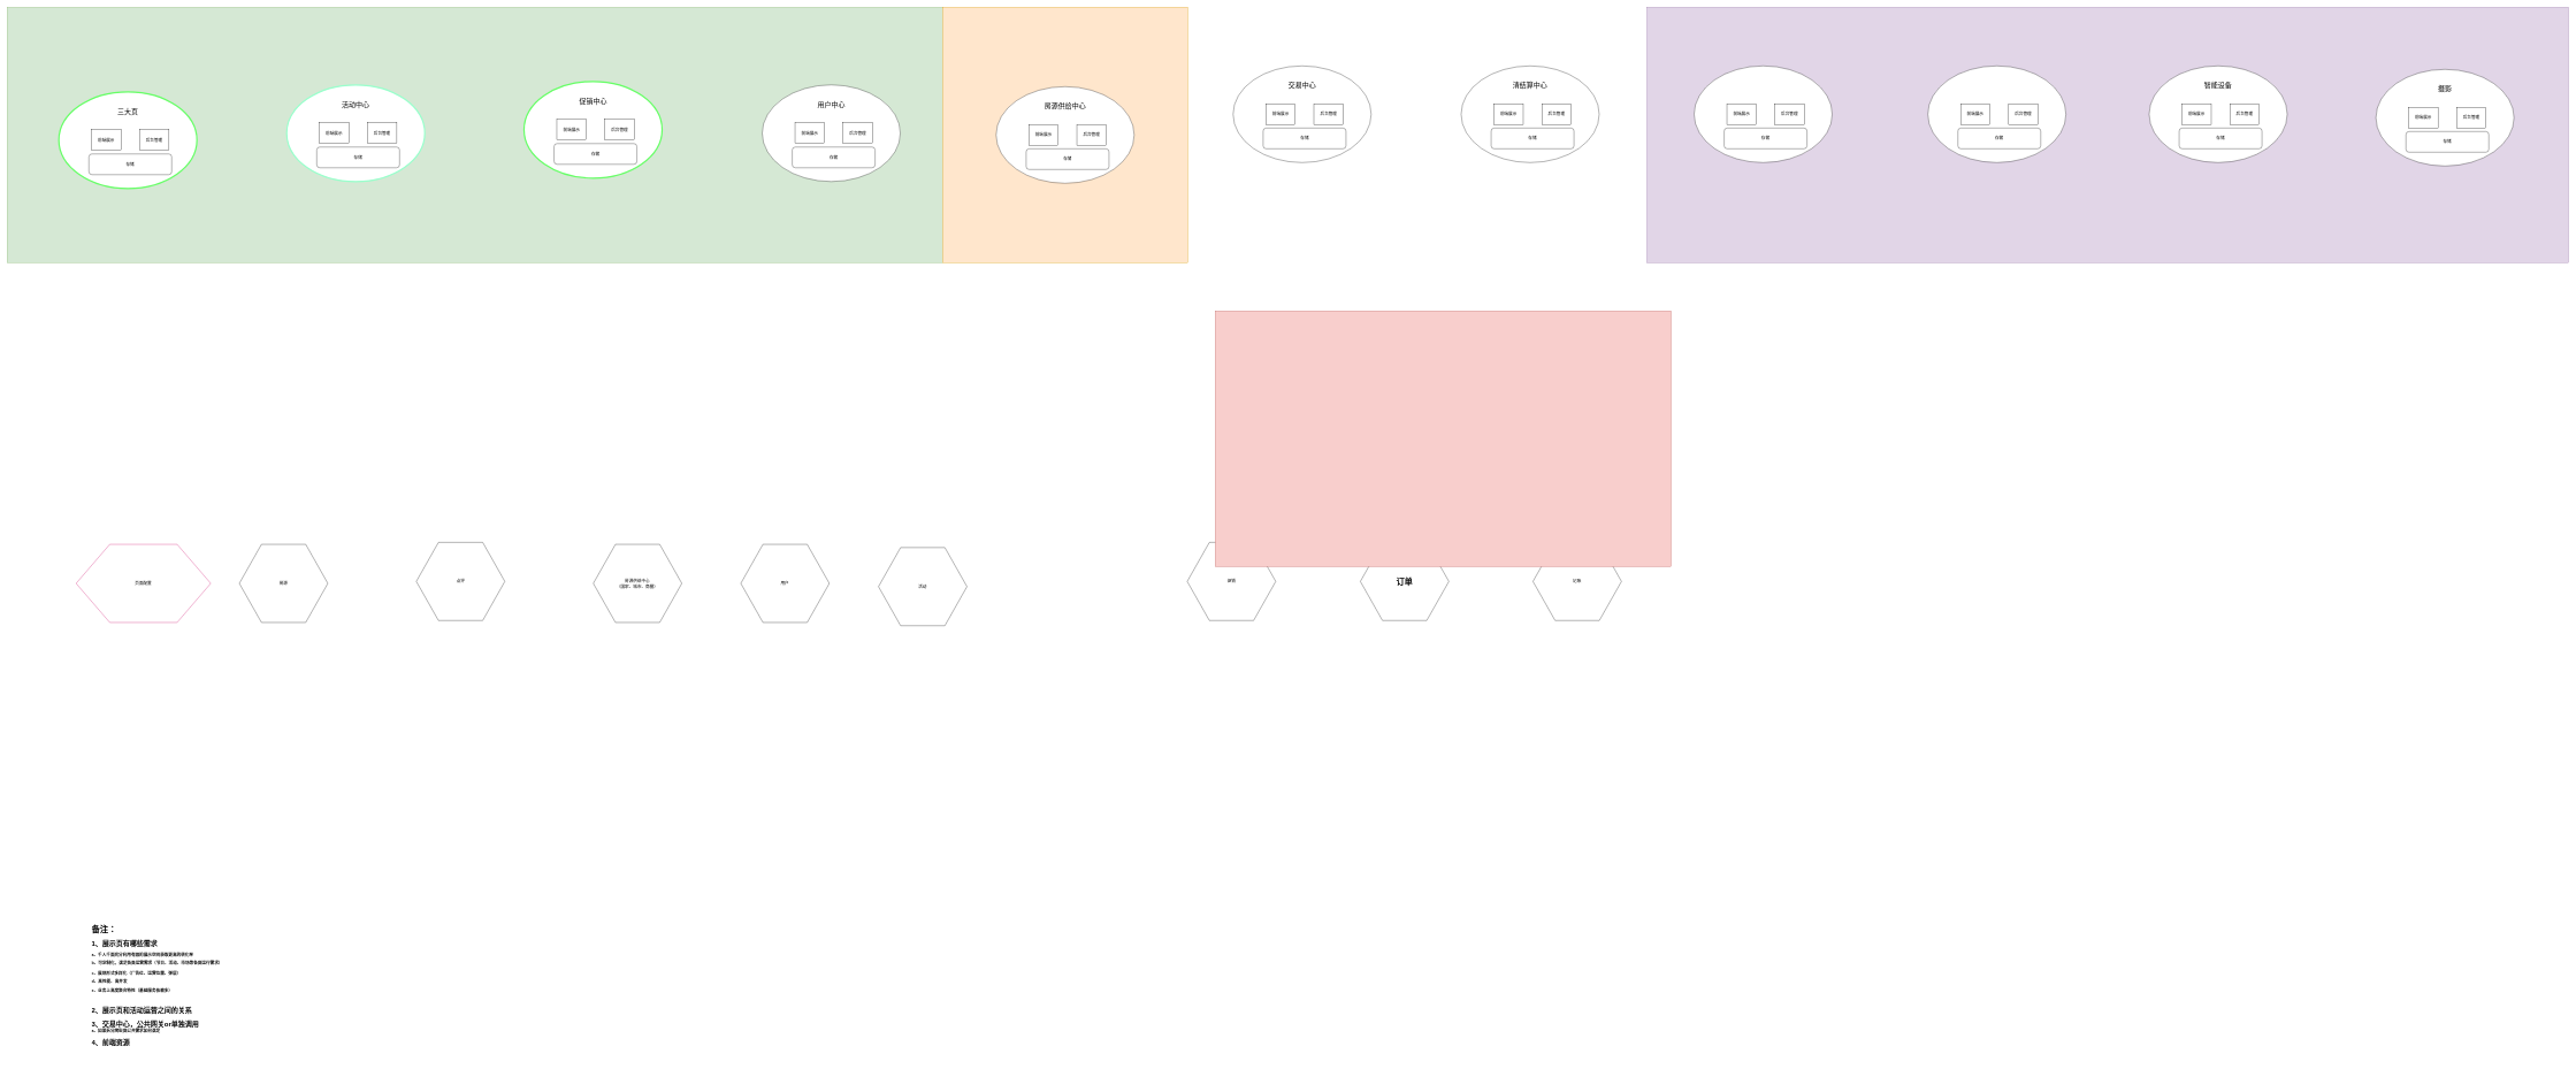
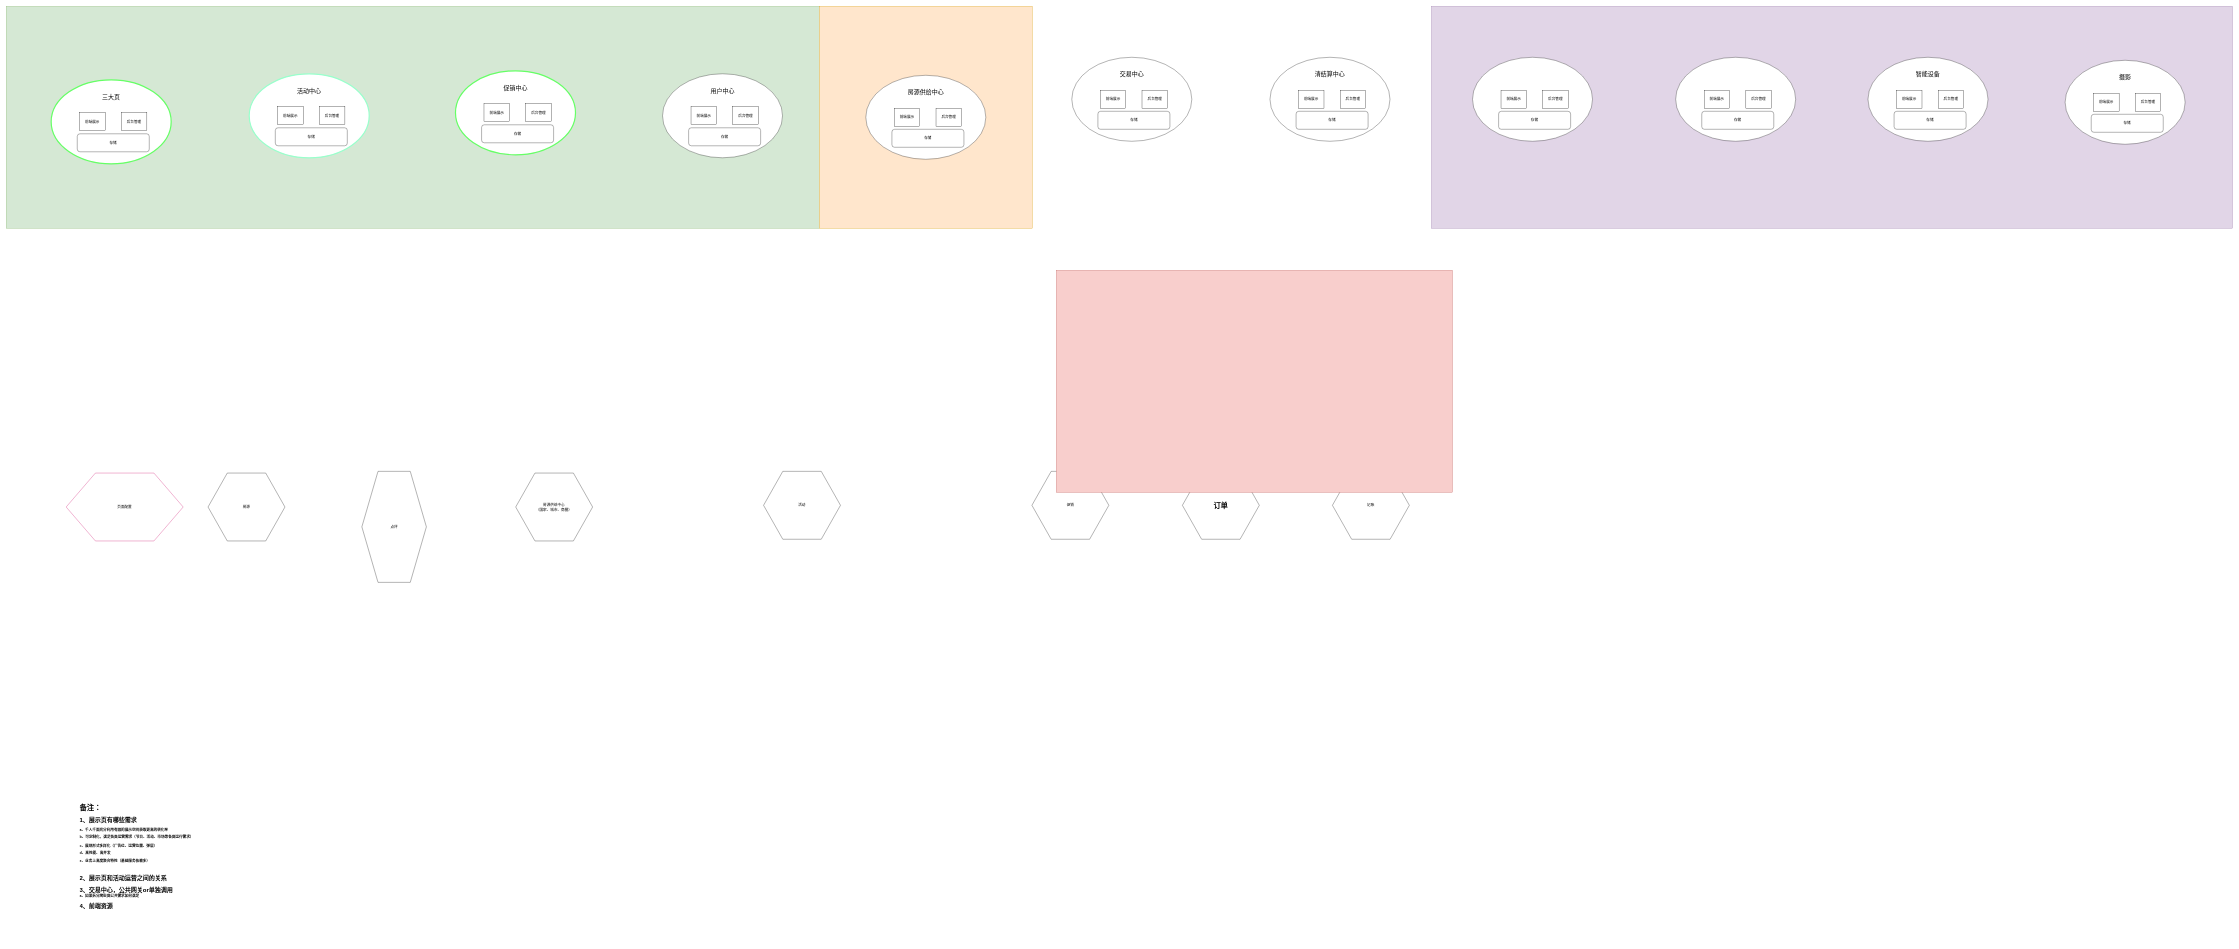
  <mxCell id="0" />
  <mxCell id="1" value="Untitled Layer" parent="0" />
  <mxCell id="2" value="" style="rounded=0;whiteSpace=wrap;html=1;strokeColor=#9673a6;fontSize=20;fillColor=#e1d5e7;" vertex="1" parent="1"><mxGeometry x="4770" y="20" width="2670" height="740" as="geometry" /></mxCell>
  <mxCell id="3" parent="0" />
  <mxCell id="4" value="&lt;h1&gt;备注：&lt;/h1&gt;&lt;p&gt;&lt;b&gt;&lt;font style=&quot;font-size: 20px&quot;&gt;1、展示页有哪些需求&lt;/font&gt;&lt;/b&gt;&lt;/p&gt;&lt;p&gt;&lt;b&gt;a、千人千面充分利用有限的展示空间获取更高的转化率&lt;/b&gt;&lt;/p&gt;&lt;p&gt;&lt;b&gt;b、可定制化，满足各类运营需求（节日、活动、市场等各类运行需求）&lt;/b&gt;&lt;/p&gt;&lt;p&gt;&lt;b&gt;c、展现形式多样化（广告位、运营位置、弹层）&lt;/b&gt;&lt;/p&gt;&lt;p&gt;&lt;b&gt;d、高性能、高并发&lt;/b&gt;&lt;/p&gt;&lt;p&gt;&lt;b&gt;e、业务上高度聚合特性（基础服务依赖多）&lt;/b&gt;&lt;/p&gt;&lt;p&gt;&lt;br&gt;&lt;/p&gt;&lt;font&gt;&lt;b style=&quot;font-size: 20px&quot;&gt;2、展示页和活动运营之间的关系&lt;/b&gt;&lt;br&gt;&lt;br&gt;&lt;b style=&quot;font-size: 20px&quot;&gt;3、交易中心，公共网关or单独调用&lt;br&gt;&lt;/b&gt;&lt;b&gt;a、如果拆分爬虫类公共需求如何满足&lt;br&gt;&lt;/b&gt;&lt;br&gt;&lt;b&gt;&lt;font style=&quot;font-size: 20px&quot;&gt;4、前端资源&lt;/font&gt;&lt;/b&gt;&lt;br&gt;&lt;/font&gt;" style="text;html=1;strokeColor=none;fillColor=none;spacing=5;spacingTop=-20;whiteSpace=wrap;overflow=hidden;rounded=0;" parent="3" vertex="1"><mxGeometry x="260" y="2670" width="580" height="470" as="geometry" /></mxCell>
  <mxCell id="5" value="" style="group" vertex="1" connectable="0" parent="3"><mxGeometry x="3571.5" y="190" width="1188.5" height="580" as="geometry" /></mxCell>
  <mxCell id="6" value="" style="ellipse;whiteSpace=wrap;html=1;" vertex="1" parent="5"><mxGeometry width="400" height="280" as="geometry" /></mxCell>
  <mxCell id="7" value="前端展示" style="rounded=0;whiteSpace=wrap;html=1;" vertex="1" parent="5"><mxGeometry x="95" y="110" width="85" height="60" as="geometry" /></mxCell>
  <mxCell id="8" value="后台管理" style="rounded=0;whiteSpace=wrap;html=1;" vertex="1" parent="5"><mxGeometry x="234" y="110" width="85" height="60" as="geometry" /></mxCell>
  <mxCell id="9" value="存储" style="rounded=1;whiteSpace=wrap;html=1;" vertex="1" parent="5"><mxGeometry x="87" y="180" width="240" height="60" as="geometry" /></mxCell>
  <mxCell id="10" value="交易中心" style="text;html=1;strokeColor=none;fillColor=none;align=center;verticalAlign=middle;whiteSpace=wrap;rounded=0;fontSize=20;" vertex="1" parent="5"><mxGeometry x="135" y="30" width="130" height="50" as="geometry" /></mxCell>
  <mxCell id="11" value="" style="group" vertex="1" connectable="0" parent="3"><mxGeometry x="4232" y="190" width="400" height="280" as="geometry" /></mxCell>
  <mxCell id="12" value="" style="ellipse;whiteSpace=wrap;html=1;" vertex="1" parent="11"><mxGeometry width="400" height="280" as="geometry" /></mxCell>
  <mxCell id="13" value="前端展示" style="rounded=0;whiteSpace=wrap;html=1;" vertex="1" parent="11"><mxGeometry x="95" y="110" width="85" height="60" as="geometry" /></mxCell>
  <mxCell id="14" value="后台管理" style="rounded=0;whiteSpace=wrap;html=1;" vertex="1" parent="11"><mxGeometry x="234" y="110" width="85" height="60" as="geometry" /></mxCell>
  <mxCell id="15" value="存储" style="rounded=1;whiteSpace=wrap;html=1;" vertex="1" parent="11"><mxGeometry x="87" y="180" width="240" height="60" as="geometry" /></mxCell>
  <mxCell id="16" value="清结算中心" style="text;html=1;strokeColor=none;fillColor=none;align=center;verticalAlign=middle;whiteSpace=wrap;rounded=0;fontSize=20;" vertex="1" parent="11"><mxGeometry x="135" y="30" width="130" height="50" as="geometry" /></mxCell>
  <mxCell id="17" value="" style="group" vertex="1" connectable="0" parent="3"><mxGeometry x="4907" y="190" width="400" height="280" as="geometry" /></mxCell>
  <mxCell id="18" value="" style="ellipse;whiteSpace=wrap;html=1;" vertex="1" parent="17"><mxGeometry width="400" height="280" as="geometry" /></mxCell>
  <mxCell id="19" value="前端展示" style="rounded=0;whiteSpace=wrap;html=1;" vertex="1" parent="17"><mxGeometry x="95" y="110" width="85" height="60" as="geometry" /></mxCell>
  <mxCell id="20" value="后台管理" style="rounded=0;whiteSpace=wrap;html=1;" vertex="1" parent="17"><mxGeometry x="234" y="110" width="85" height="60" as="geometry" /></mxCell>
  <mxCell id="21" value="存储" style="rounded=1;whiteSpace=wrap;html=1;" vertex="1" parent="17"><mxGeometry x="87" y="180" width="240" height="60" as="geometry" /></mxCell>
  <mxCell id="22" value="" style="group" vertex="1" connectable="0" parent="3"><mxGeometry x="5584" y="190" width="400" height="280" as="geometry" /></mxCell>
  <mxCell id="23" value="" style="ellipse;whiteSpace=wrap;html=1;" vertex="1" parent="22"><mxGeometry width="400" height="280" as="geometry" /></mxCell>
  <mxCell id="24" value="前端展示" style="rounded=0;whiteSpace=wrap;html=1;" vertex="1" parent="22"><mxGeometry x="95" y="110" width="85" height="60" as="geometry" /></mxCell>
  <mxCell id="25" value="后台管理" style="rounded=0;whiteSpace=wrap;html=1;" vertex="1" parent="22"><mxGeometry x="234" y="110" width="85" height="60" as="geometry" /></mxCell>
  <mxCell id="26" value="存储" style="rounded=1;whiteSpace=wrap;html=1;" vertex="1" parent="22"><mxGeometry x="87" y="180" width="240" height="60" as="geometry" /></mxCell>
  <mxCell id="27" value="" style="group" vertex="1" connectable="0" parent="3"><mxGeometry x="6225" y="190" width="400" height="280" as="geometry" /></mxCell>
  <mxCell id="28" value="" style="ellipse;whiteSpace=wrap;html=1;" vertex="1" parent="27"><mxGeometry width="400" height="280" as="geometry" /></mxCell>
  <mxCell id="29" value="前端展示" style="rounded=0;whiteSpace=wrap;html=1;" vertex="1" parent="27"><mxGeometry x="95" y="110" width="85" height="60" as="geometry" /></mxCell>
  <mxCell id="30" value="后台管理" style="rounded=0;whiteSpace=wrap;html=1;" vertex="1" parent="27"><mxGeometry x="234" y="110" width="85" height="60" as="geometry" /></mxCell>
  <mxCell id="31" value="存储" style="rounded=1;whiteSpace=wrap;html=1;" vertex="1" parent="27"><mxGeometry x="87" y="180" width="240" height="60" as="geometry" /></mxCell>
  <mxCell id="32" value="智能设备" style="text;html=1;strokeColor=none;fillColor=none;align=center;verticalAlign=middle;whiteSpace=wrap;rounded=0;fontSize=20;" vertex="1" parent="27"><mxGeometry x="135" y="30" width="130" height="50" as="geometry" /></mxCell>
  <mxCell id="33" value="房源" style="shape=hexagon;perimeter=hexagonPerimeter2;whiteSpace=wrap;html=1;" parent="3" vertex="1"><mxGeometry x="692.828" y="1575.659" width="256.352" height="226.341" as="geometry" /></mxCell>
  <mxCell id="34" value="促销" style="shape=hexagon;perimeter=hexagonPerimeter2;whiteSpace=wrap;html=1;" parent="3" vertex="1"><mxGeometry x="3438.648" y="1570" width="256.352" height="226.341" as="geometry" /></mxCell>
- <mxCell id="35" value="点评" style="shape=hexagon;perimeter=hexagonPerimeter2;whiteSpace=wrap;html=1;" parent="3" vertex="1"><mxGeometry x="1205.533" y="1570" width="256.352" height="226.341" as="geometry" /></mxCell>
+ <mxCell id="35" value="点评" style="shape=hexagon;perimeter=hexagonPerimeter2;whiteSpace=wrap;html=1;" parent="3" vertex="1"><mxGeometry x="1205.533" y="1570" width="215" height="370" as="geometry" /></mxCell>
  <mxCell id="36" value="房源供给中心&lt;br&gt;（国家、城市、商圈）&lt;br&gt;" style="shape=hexagon;perimeter=hexagonPerimeter2;whiteSpace=wrap;html=1;" parent="3" vertex="1"><mxGeometry x="1718.238" y="1575.659" width="256.352" height="226.341" as="geometry" /></mxCell>
- <mxCell id="37" value="活动" style="shape=hexagon;perimeter=hexagonPerimeter2;whiteSpace=wrap;html=1;" parent="3" vertex="1"><mxGeometry x="2544.262" y="1585" width="256.352" height="226.341" as="geometry" /></mxCell>
- <mxCell id="38" value="用户" style="shape=hexagon;perimeter=hexagonPerimeter2;whiteSpace=wrap;html=1;" vertex="1" parent="3"><mxGeometry x="2145.492" y="1575.659" width="256.352" height="226.341" as="geometry" /></mxCell>
+ <mxCell id="37" value="活动" style="shape=hexagon;perimeter=hexagonPerimeter2;whiteSpace=wrap;html=1;" parent="3" vertex="1"><mxGeometry x="2544.262" y="1570" width="256.352" height="226.341" as="geometry" /></mxCell>
  <mxCell id="39" value="页面配置" style="shape=hexagon;perimeter=hexagonPerimeter2;whiteSpace=wrap;html=1;strokeColor=#CC0066;" vertex="1" parent="3"><mxGeometry x="220" y="1575.659" width="390" height="226.341" as="geometry" /></mxCell>
  <mxCell id="40" value="业务系统" parent="0" />
  <mxCell id="41" value="&lt;b&gt;&lt;font style=&quot;font-size: 24px&quot;&gt;订单&lt;/font&gt;&lt;/b&gt;" style="shape=hexagon;perimeter=hexagonPerimeter2;whiteSpace=wrap;html=1;" vertex="1" parent="40"><mxGeometry x="3940.148" y="1570" width="256.352" height="226.341" as="geometry" /></mxCell>
  <mxCell id="42" value="记账" style="shape=hexagon;perimeter=hexagonPerimeter2;whiteSpace=wrap;html=1;" vertex="1" parent="40"><mxGeometry x="4440.148" y="1570" width="256.352" height="226.341" as="geometry" /></mxCell>
  <mxCell id="43" value="" style="group" vertex="1" connectable="0" parent="40"><mxGeometry x="6882" y="200" width="400" height="280" as="geometry" /></mxCell>
  <mxCell id="44" value="" style="ellipse;whiteSpace=wrap;html=1;" vertex="1" parent="43"><mxGeometry width="400" height="280" as="geometry" /></mxCell>
  <mxCell id="45" value="前端展示" style="rounded=0;whiteSpace=wrap;html=1;" vertex="1" parent="43"><mxGeometry x="95" y="110" width="85" height="60" as="geometry" /></mxCell>
  <mxCell id="46" value="后台管理" style="rounded=0;whiteSpace=wrap;html=1;" vertex="1" parent="43"><mxGeometry x="234" y="110" width="85" height="60" as="geometry" /></mxCell>
  <mxCell id="47" value="存储" style="rounded=1;whiteSpace=wrap;html=1;" vertex="1" parent="43"><mxGeometry x="87" y="180" width="240" height="60" as="geometry" /></mxCell>
  <mxCell id="48" value="摄影" style="text;html=1;strokeColor=none;fillColor=none;align=center;verticalAlign=middle;whiteSpace=wrap;rounded=0;fontSize=20;" vertex="1" parent="43"><mxGeometry x="135" y="30" width="130" height="50" as="geometry" /></mxCell>
  <mxCell id="49" value="流量面" parent="0" />
  <mxCell id="50" value="" style="rounded=0;whiteSpace=wrap;html=1;strokeColor=#82B366;fontSize=20;fillColor=#d5e8d4;" vertex="1" parent="49"><mxGeometry x="20" y="20" width="2710" height="740" as="geometry" /></mxCell>
  <mxCell id="51" value="三大页" parent="0" />
  <mxCell id="52" value="" style="group" vertex="1" connectable="0" parent="51"><mxGeometry x="170" y="265" width="400" height="280" as="geometry" /></mxCell>
  <mxCell id="53" value="" style="ellipse;whiteSpace=wrap;html=1;strokeColor=#66FF66;strokeWidth=4;" vertex="1" parent="52"><mxGeometry width="400" height="280" as="geometry" /></mxCell>
  <mxCell id="54" value="前端展示" style="rounded=0;whiteSpace=wrap;html=1;" vertex="1" parent="52"><mxGeometry x="95" y="110" width="85" height="60" as="geometry" /></mxCell>
  <mxCell id="55" value="后台管理" style="rounded=0;whiteSpace=wrap;html=1;" vertex="1" parent="52"><mxGeometry x="234" y="110" width="85" height="60" as="geometry" /></mxCell>
  <mxCell id="56" value="存储" style="rounded=1;whiteSpace=wrap;html=1;" vertex="1" parent="52"><mxGeometry x="87" y="180" width="240" height="60" as="geometry" /></mxCell>
  <mxCell id="57" value="三大页" style="text;html=1;strokeColor=none;fillColor=none;align=center;verticalAlign=middle;whiteSpace=wrap;rounded=0;fontSize=20;" vertex="1" parent="52"><mxGeometry x="135" y="30" width="130" height="50" as="geometry" /></mxCell>
  <mxCell id="58" value="活动中心" parent="0" />
  <mxCell id="59" value="v" style="group" vertex="1" connectable="0" parent="58"><mxGeometry x="830" y="245" width="400" height="280" as="geometry" /></mxCell>
  <mxCell id="60" value="" style="ellipse;whiteSpace=wrap;html=1;strokeWidth=4;strokeColor=#99FFCC;" vertex="1" parent="59"><mxGeometry width="400" height="280" as="geometry" /></mxCell>
  <mxCell id="61" value="前端展示" style="rounded=0;whiteSpace=wrap;html=1;" vertex="1" parent="59"><mxGeometry x="95" y="110" width="85" height="60" as="geometry" /></mxCell>
  <mxCell id="62" value="后台管理" style="rounded=0;whiteSpace=wrap;html=1;" vertex="1" parent="59"><mxGeometry x="234" y="110" width="85" height="60" as="geometry" /></mxCell>
  <mxCell id="63" value="存储" style="rounded=1;whiteSpace=wrap;html=1;" vertex="1" parent="59"><mxGeometry x="87" y="180" width="240" height="60" as="geometry" /></mxCell>
  <mxCell id="64" value="活动中心" style="text;html=1;strokeColor=none;fillColor=none;align=center;verticalAlign=middle;whiteSpace=wrap;rounded=0;fontSize=20;" vertex="1" parent="59"><mxGeometry x="135" y="30" width="130" height="50" as="geometry" /></mxCell>
  <mxCell id="65" value="促销中心" parent="0" />
  <mxCell id="66" value="" style="group" vertex="1" connectable="0" parent="65"><mxGeometry x="1517.5" y="235" width="400" height="280" as="geometry" /></mxCell>
  <mxCell id="67" value="" style="ellipse;whiteSpace=wrap;html=1;strokeWidth=4;strokeColor=#66FF66;" vertex="1" parent="66"><mxGeometry width="400" height="280" as="geometry" /></mxCell>
  <mxCell id="68" value="前端展示" style="rounded=0;whiteSpace=wrap;html=1;" vertex="1" parent="66"><mxGeometry x="95" y="110" width="85" height="60" as="geometry" /></mxCell>
  <mxCell id="69" value="后台管理" style="rounded=0;whiteSpace=wrap;html=1;" vertex="1" parent="66"><mxGeometry x="234" y="110" width="85" height="60" as="geometry" /></mxCell>
  <mxCell id="70" value="存储" style="rounded=1;whiteSpace=wrap;html=1;" vertex="1" parent="66"><mxGeometry x="87" y="180" width="240" height="60" as="geometry" /></mxCell>
  <mxCell id="71" value="促销中心" style="text;html=1;strokeColor=none;fillColor=none;align=center;verticalAlign=middle;whiteSpace=wrap;rounded=0;fontSize=20;" vertex="1" parent="66"><mxGeometry x="135" y="30" width="130" height="50" as="geometry" /></mxCell>
  <mxCell id="72" value="用户中心" parent="0" />
  <mxCell id="73" value="v" style="group" vertex="1" connectable="0" parent="72"><mxGeometry x="2207.5" y="245" width="400" height="280" as="geometry" /></mxCell>
  <mxCell id="74" value="" style="ellipse;whiteSpace=wrap;html=1;" vertex="1" parent="73"><mxGeometry width="400" height="280" as="geometry" /></mxCell>
  <mxCell id="75" value="前端展示" style="rounded=0;whiteSpace=wrap;html=1;" vertex="1" parent="73"><mxGeometry x="95" y="110" width="85" height="60" as="geometry" /></mxCell>
  <mxCell id="76" value="后台管理" style="rounded=0;whiteSpace=wrap;html=1;" vertex="1" parent="73"><mxGeometry x="234" y="110" width="85" height="60" as="geometry" /></mxCell>
  <mxCell id="77" value="存储" style="rounded=1;whiteSpace=wrap;html=1;" vertex="1" parent="73"><mxGeometry x="87" y="180" width="240" height="60" as="geometry" /></mxCell>
  <mxCell id="78" value="用户中心" style="text;html=1;strokeColor=none;fillColor=none;align=center;verticalAlign=middle;whiteSpace=wrap;rounded=0;fontSize=20;" vertex="1" parent="73"><mxGeometry x="135" y="30" width="130" height="50" as="geometry" /></mxCell>
  <mxCell id="79" value="供给面" parent="0" />
  <mxCell id="80" value="" style="rounded=0;whiteSpace=wrap;html=1;strokeColor=#d79b00;fontSize=20;fillColor=#ffe6cc;" vertex="1" parent="79"><mxGeometry x="2730" y="20" width="710" height="740" as="geometry" /></mxCell>
  <mxCell id="81" value="供给中心" parent="0" />
  <mxCell id="82" value="v" style="group" vertex="1" connectable="0" parent="81"><mxGeometry x="2885" y="250" width="400" height="280" as="geometry" /></mxCell>
  <mxCell id="83" value="" style="ellipse;whiteSpace=wrap;html=1;" vertex="1" parent="82"><mxGeometry width="400" height="280" as="geometry" /></mxCell>
  <mxCell id="84" value="前端展示" style="rounded=0;whiteSpace=wrap;html=1;" vertex="1" parent="82"><mxGeometry x="95" y="110" width="85" height="60" as="geometry" /></mxCell>
  <mxCell id="85" value="后台管理" style="rounded=0;whiteSpace=wrap;html=1;" vertex="1" parent="82"><mxGeometry x="234" y="110" width="85" height="60" as="geometry" /></mxCell>
  <mxCell id="86" value="存储" style="rounded=1;whiteSpace=wrap;html=1;" vertex="1" parent="82"><mxGeometry x="87" y="180" width="240" height="60" as="geometry" /></mxCell>
  <mxCell id="87" value="房源供给中心" style="text;html=1;strokeColor=none;fillColor=none;align=center;verticalAlign=middle;whiteSpace=wrap;rounded=0;fontSize=20;" vertex="1" parent="82"><mxGeometry x="135" y="30" width="130" height="50" as="geometry" /></mxCell>
  <mxCell id="88" value="体验面" parent="0" />
  <mxCell id="89" value="" style="rounded=0;whiteSpace=wrap;html=1;strokeColor=#b85450;fontSize=20;fillColor=#f8cecc;" vertex="1" parent="88"><mxGeometry x="3520" y="900" width="1320" height="740" as="geometry" /></mxCell>
  <mxCell id="90" value="交易中心" parent="0" />
  <mxCell id="91" value="清结算中心" parent="0" />
